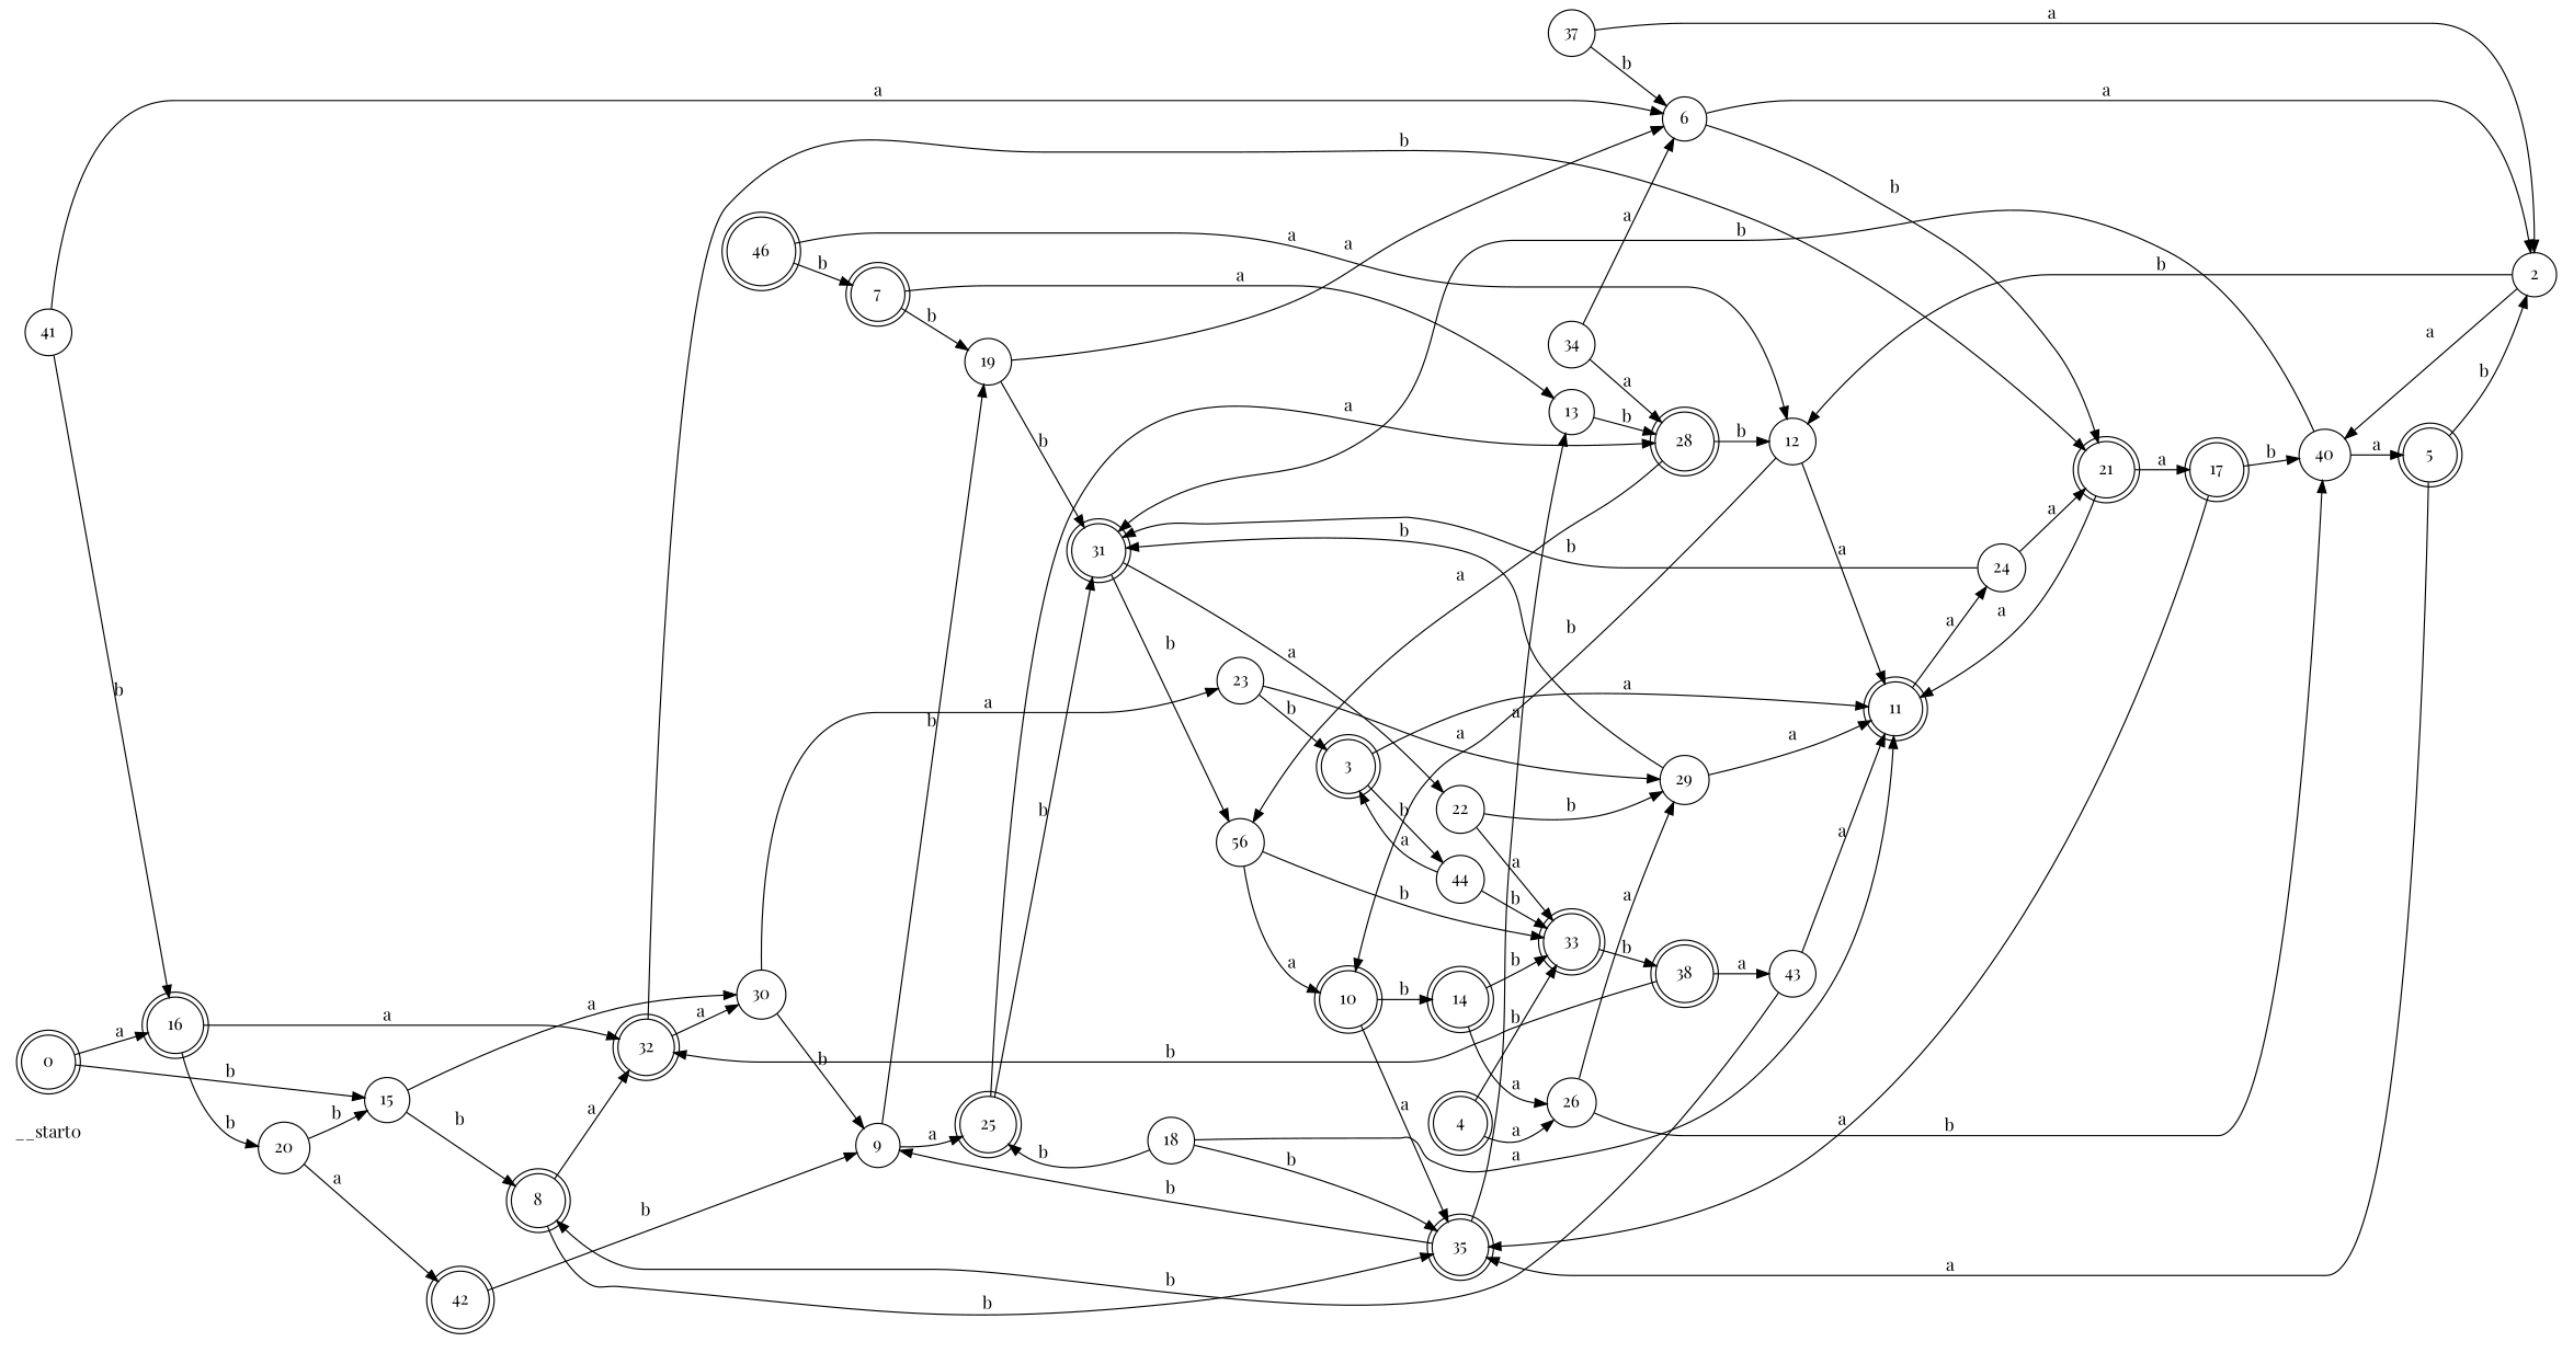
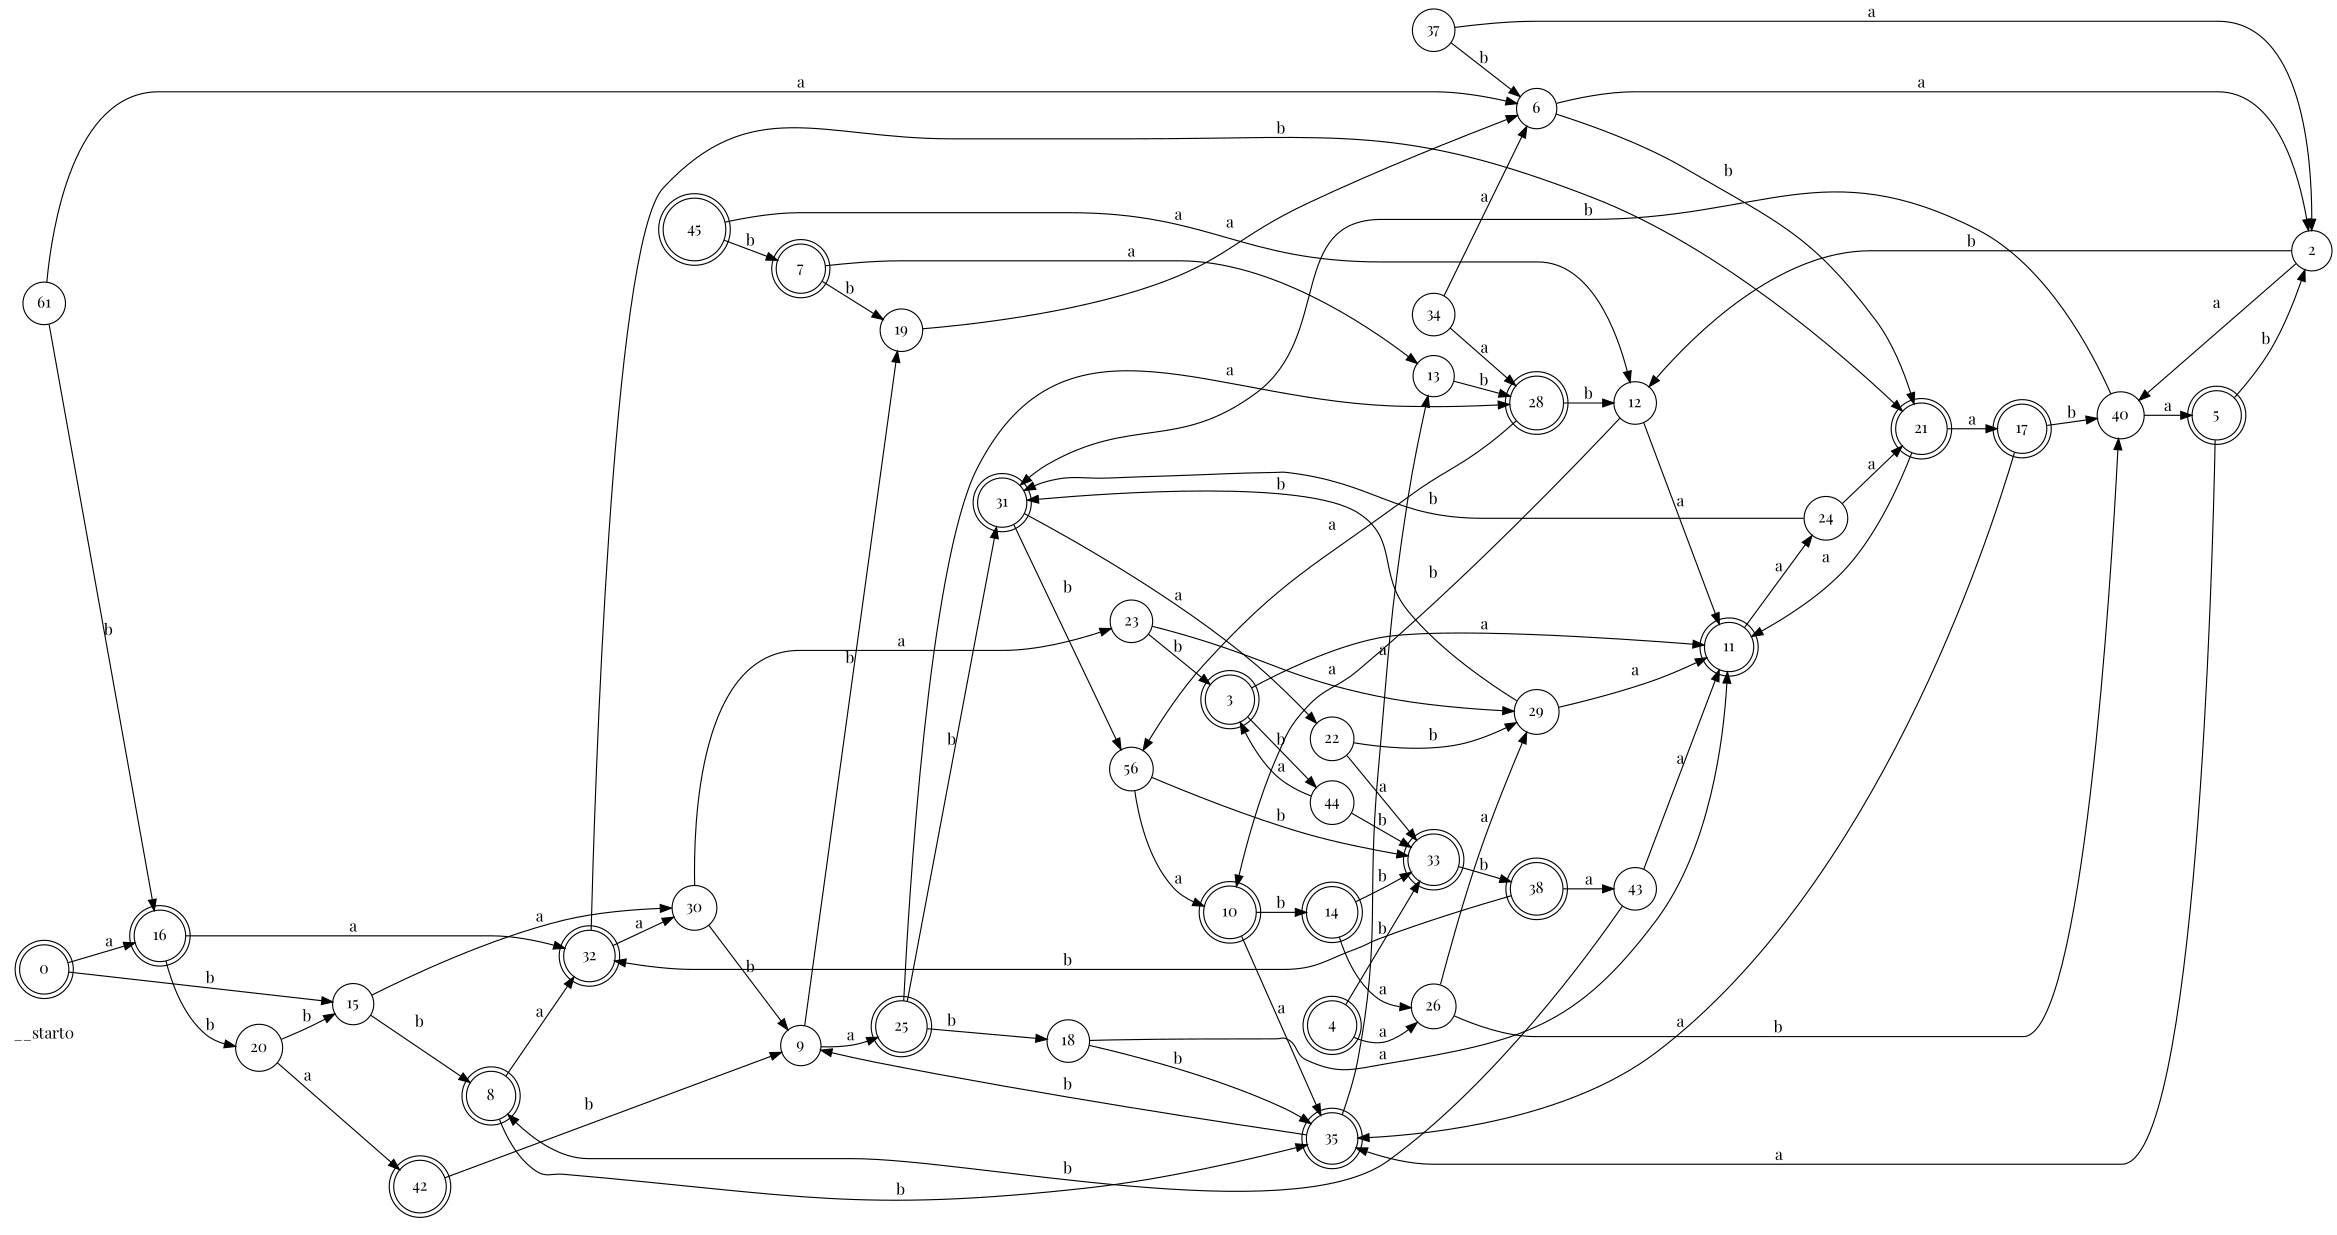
  digraph {
    fontname="Playfair Display"
    rankdir=LR
    node [fontname="Playfair Display" shape=circle color=black fillcolor=white style=filled]
    edge [fontname="Playfair Display"]
    __start0 [shape=none color="" fillcolor="" style=""]
    n2 [label=0 shape=doublecircle style="rounded,filled"]
    n3 [label=15]
    n4 [label=16 shape=doublecircle style="rounded,filled"]
    n5 [label=8 shape=doublecircle style="rounded,filled"]
    n6 [label=30]
    n7 [label=32 shape=doublecircle style="rounded,filled"]
    n8 [label=20]
    n9 [label=9]
    n10 [label=19]
    n11 [label=25 shape=doublecircle style="rounded,filled"]
    n12 [label=21 shape=doublecircle style="rounded,filled"]
    n13 [label=11 shape=doublecircle style="rounded,filled"]
    n14 [label=17 shape=doublecircle style="rounded,filled"]
    n15 [label=2]
    n16 [label=12]
    n17 [label=40]
    n18 [label=10 shape=doublecircle style="rounded,filled"]
    n19 [label=5 shape=doublecircle style="rounded,filled"]
    n20 [label=31 shape=doublecircle style="rounded,filled"]
    n21 [label=3 shape=doublecircle style="rounded,filled"]
    n22 [label=44]
    n23 [label=24]
    n24 [label=33 shape=doublecircle style="rounded,filled"]
    n25 [label=4 shape=doublecircle style="rounded,filled"]
    n26 [label=26]
    n27 [label=29]
    n28 [label=38 shape=doublecircle style="rounded,filled"]
    n29 [label=35 shape=doublecircle style="rounded,filled"]
    n30 [label=13]
    n31 [label=6]
    n32 [label=7 shape=doublecircle style="rounded,filled"]
    n33 [label=28 shape=doublecircle style="rounded,filled"]
    n34 [label=14 shape=doublecircle style="rounded,filled"]
    n35 [label=56]
    n36 [label=23]
    n37 [label=42 shape=doublecircle style="rounded,filled"]
    n38 [label=18]
    n39 [label=22]
    n40 [label=34]
    n41 [label=43]
    n42 [label=37]
-   n43 [label=41]
-   n44 [label=46 shape=doublecircle style="rounded,filled"]
+   n43 [label=61]
+   n44 [label=45 shape=doublecircle style="rounded,filled"]
    n2 -> n3 [label=b]
    n2 -> n4 [label=a]
    n3 -> n5 [label=b]
    n3 -> n6 [label=a]
    n4 -> n7 [label=a]
    n4 -> n8 [label=b]
    n5 -> n7 [label=a]
    n5 -> n29 [label=b]
    n6 -> n9 [label=b]
    n6 -> n36 [label=a]
    n7 -> n6 [label=a]
    n7 -> n12 [label=b]
    n8 -> n3 [label=b]
    n8 -> n37 [label=a]
    n9 -> n10 [label=b]
    n9 -> n11 [label=a]
-   n10 -> n20 [label=b]
    n10 -> n31 [label=a]
    n11 -> n20 [label=b]
    n11 -> n33 [label=a]
    n12 -> n13 [label=a]
    n12 -> n14 [label=a]
    n13 -> n23 [label=a]
    n14 -> n17 [label=b]
    n14 -> n29 [label=a]
    n15 -> n16 [label=b]
    n15 -> n17 [label=a]
    n16 -> n13 [label=a]
    n16 -> n18 [label=b]
    n17 -> n19 [label=a]
    n17 -> n20 [label=b]
    n18 -> n29 [label=a]
    n18 -> n34 [label=b]
    n19 -> n15 [label=b]
    n19 -> n29 [label=a]
    n20 -> n35 [label=b]
    n20 -> n39 [label=a]
    n21 -> n13 [label=a]
    n21 -> n22 [label=b]
    n22 -> n21 [label=a]
    n22 -> n24 [label=b]
    n23 -> n12 [label=a]
    n23 -> n20 [label=b]
    n24 -> n28 [label=b]
    n25 -> n24 [label=b]
    n25 -> n26 [label=a]
    n26 -> n17 [label=b]
    n26 -> n27 [label=a]
    n27 -> n13 [label=a]
    n27 -> n20 [label=b]
    n28 -> n7 [label=b]
    n28 -> n41 [label=a]
    n29 -> n9 [label=b]
    n29 -> n30 [label=a]
    n30 -> n33 [label=b]
    n31 -> n12 [label=b]
    n31 -> n15 [label=a]
    n32 -> n10 [label=b]
    n32 -> n30 [label=a]
    n33 -> n16 [label=b]
    n33 -> n35 [label=a]
    n34 -> n24 [label=b]
    n34 -> n26 [label=a]
    n35 -> n18 [label=a]
    n35 -> n24 [label=b]
    n36 -> n21 [label=b]
    n36 -> n27 [label=a]
    n37 -> n9 [label=b]
-   n38 -> n11 [label=b]
+   n11 -> n38 [label=b]
    n38 -> n13 [label=a]
    n38 -> n29 [label=b]
    n39 -> n24 [label=a]
    n39 -> n27 [label=b]
    n40 -> n31 [label=a]
    n40 -> n33 [label=a]
    n41 -> n5 [label=b]
    n41 -> n13 [label=a]
    n42 -> n15 [label=a]
    n42 -> n31 [label=b]
    n43 -> n4 [label=b]
    n43 -> n31 [label=a]
    n44 -> n16 [label=a]
    n44 -> n32 [label=b]
  }
